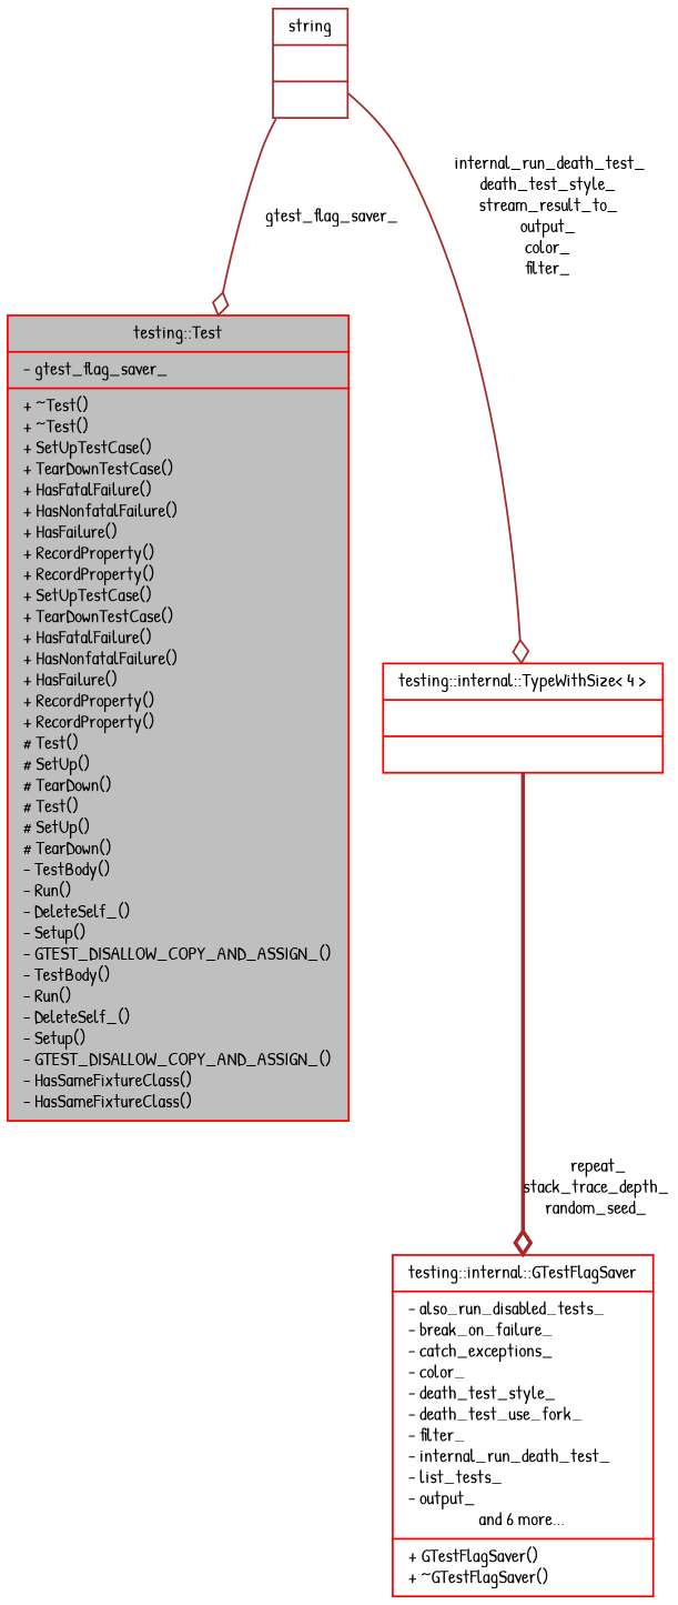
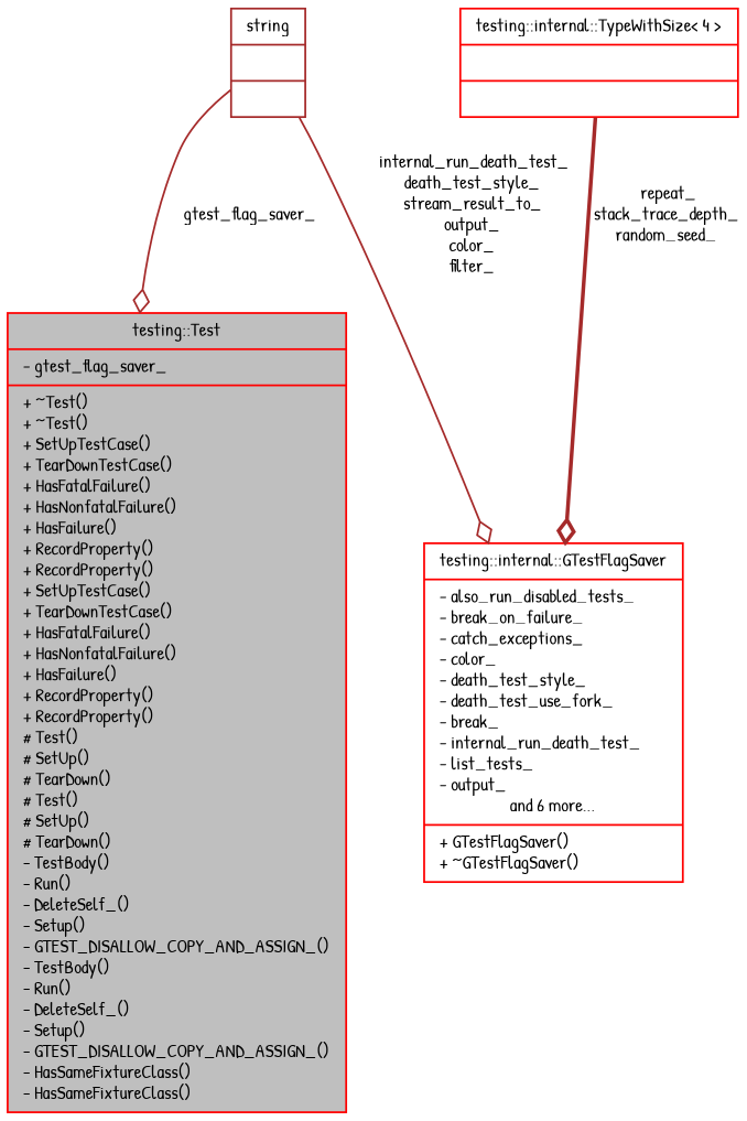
  digraph {
    fontname="Patrick Hand"
    node [color=red fillcolor=white fontname="Patrick Hand" fontsize=10 shape=record style=filled]
    edge [arrowhead=odiamond color=brown fontname="Patrick Hand" fontsize=10 labelfontname=Helvetica labelfontsize=10 style=solid]
    n1 [fillcolor=grey75 fontcolor=black height=0.2 label="{testing::Test\n|- gtest_flag_saver_\l|+ ~Test()\l+ ~Test()\l+ SetUpTestCase()\l+ TearDownTestCase()\l+ HasFatalFailure()\l+ HasNonfatalFailure()\l+ HasFailure()\l+ RecordProperty()\l+ RecordProperty()\l+ SetUpTestCase()\l+ TearDownTestCase()\l+ HasFatalFailure()\l+ HasNonfatalFailure()\l+ HasFailure()\l+ RecordProperty()\l+ RecordProperty()\l# Test()\l# SetUp()\l# TearDown()\l# Test()\l# SetUp()\l# TearDown()\l- TestBody()\l- Run()\l- DeleteSelf_()\l- Setup()\l- GTEST_DISALLOW_COPY_AND_ASSIGN_()\l- TestBody()\l- Run()\l- DeleteSelf_()\l- Setup()\l- GTEST_DISALLOW_COPY_AND_ASSIGN_()\l- HasSameFixtureClass()\l- HasSameFixtureClass()\l}" width=0.4]
-   n2 [height=0.2 label="{testing::internal::GTestFlagSaver\n|- also_run_disabled_tests_\l- break_on_failure_\l- catch_exceptions_\l- color_\l- death_test_style_\l- death_test_use_fork_\l- filter_\l- internal_run_death_test_\l- list_tests_\l- output_\land 6 more...|+ GTestFlagSaver()\l+ ~GTestFlagSaver()\l}" width=0.4]
+   n2 [height=0.2 label="{testing::internal::GTestFlagSaver\n|- also_run_disabled_tests_\l- break_on_failure_\l- catch_exceptions_\l- color_\l- death_test_style_\l- death_test_use_fork_\l- break_\l- internal_run_death_test_\l- list_tests_\l- output_\land 6 more...|+ GTestFlagSaver()\l+ ~GTestFlagSaver()\l}" width=0.4]
    n3 [height=0.2 label="{testing::internal::TypeWithSize\< 4 \>\n||}" width=0.4]
    n4 [color=brown height=0.2 label="{string\n||}" width=0.4]
    n3 -> n2 [label=" repeat_\nstack_trace_depth_\nrandom_seed_" style=bold]
    n4 -> n1 [label=" gtest_flag_saver_"]
-   n4 -> n3 [label=" internal_run_death_test_\ndeath_test_style_\nstream_result_to_\noutput_\ncolor_\nfilter_"]
+   n4 -> n2 [label=" internal_run_death_test_\ndeath_test_style_\nstream_result_to_\noutput_\ncolor_\nfilter_"]
  }
